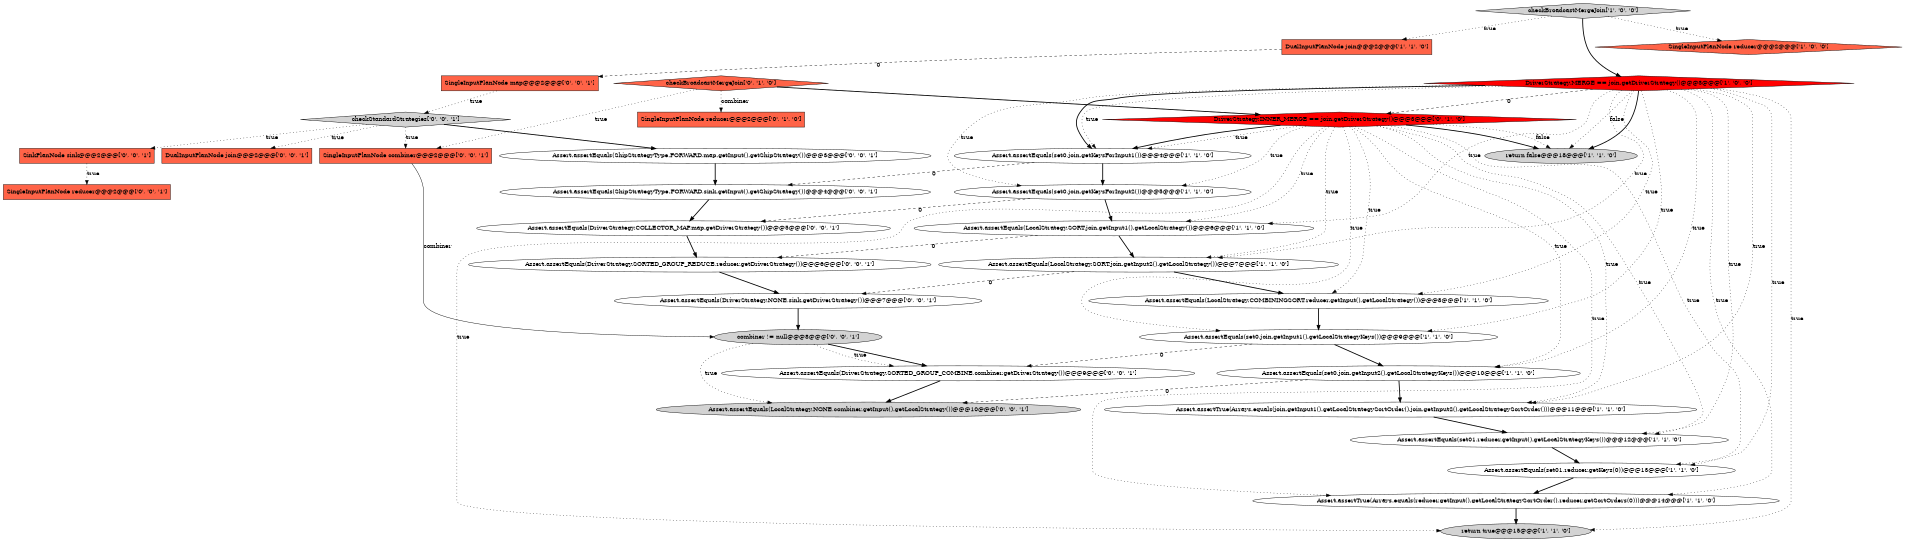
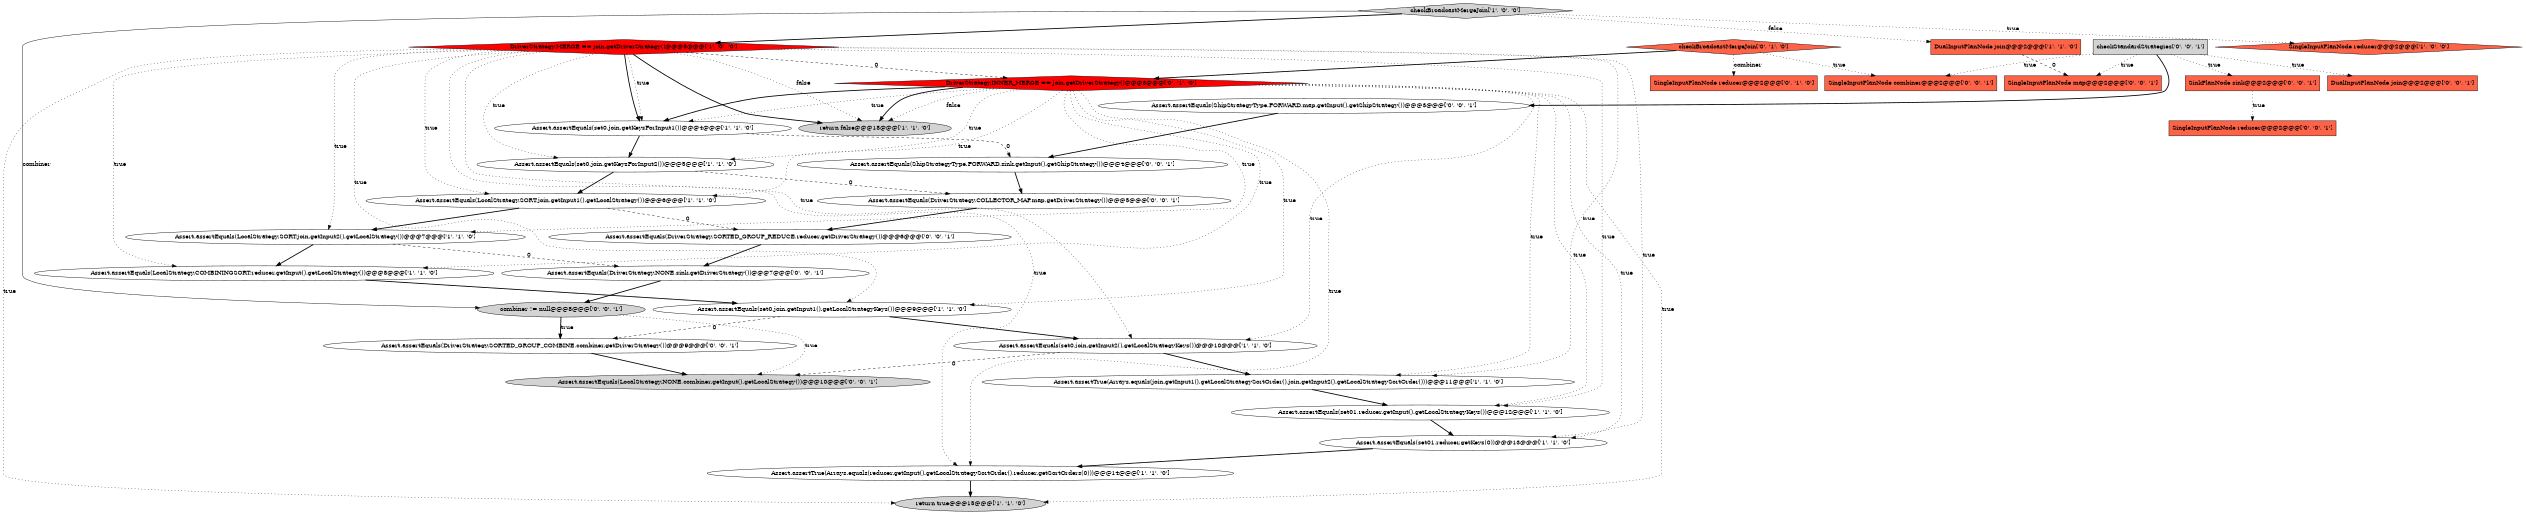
  digraph {
    node [fillcolor=white shape=ellipse style=filled]
    edge [style=dotted]
-   n1 [fillcolor=lightgray label="checkStandardStrategies['0', '0', '1']" shape=diamond]
+   n1 [fillcolor=lightgray label="checkStandardStrategies['0', '0', '1']" shape=box]
    n2 [fillcolor=tomato label="SingleInputPlanNode map@@@2@@@['0', '0', '1']" shape=box]
    n3 [fillcolor=tomato label="SinkPlanNode sink@@@2@@@['0', '0', '1']" shape=box]
    n4 [fillcolor=tomato label="DualInputPlanNode join@@@2@@@['0', '0', '1']" shape=box]
    n5 [fillcolor=tomato label="SingleInputPlanNode combiner@@@2@@@['0', '0', '1']" shape=box]
    n6 [label="Assert.assertEquals(ShipStrategyType.FORWARD,map.getInput().getShipStrategy())@@@3@@@['0', '0', '1']"]
    n7 [fillcolor=tomato label="SingleInputPlanNode reducer@@@2@@@['0', '0', '1']" shape=box]
    n8 [fillcolor=lightgray label="combiner != null@@@8@@@['0', '0', '1']"]
    n9 [label="Assert.assertEquals(ShipStrategyType.FORWARD,sink.getInput().getShipStrategy())@@@4@@@['0', '0', '1']"]
    n10 [fillcolor=tomato label="checkBroadcastMergeJoin['0', '1', '0']" shape=diamond]
    n11 [fillcolor=tomato label="SingleInputPlanNode reducer@@@2@@@['0', '1', '0']" shape=box]
    n12 [fillcolor=red label="DriverStrategy.INNER_MERGE == join.getDriverStrategy()@@@3@@@['0', '1', '0']" shape=diamond]
    n13 [fillcolor=tomato label="DualInputPlanNode join@@@2@@@['1', '1', '0']" shape=box]
    n14 [label="Assert.assertEquals(set0,join.getInput1().getLocalStrategyKeys())@@@9@@@['1', '1', '0']"]
    n15 [label="Assert.assertEquals(set0,join.getInput2().getLocalStrategyKeys())@@@10@@@['1', '1', '0']"]
    n16 [label="Assert.assertTrue(Arrays.equals(join.getInput1().getLocalStrategySortOrder(),join.getInput2().getLocalStrategySortOrder()))@@@11@@@['1', '1', '0']"]
    n17 [label="Assert.assertEquals(set01,reducer.getInput().getLocalStrategyKeys())@@@12@@@['1', '1', '0']"]
    n18 [label="Assert.assertEquals(set0,join.getKeysForInput2())@@@5@@@['1', '1', '0']"]
    n19 [label="Assert.assertEquals(LocalStrategy.SORT,join.getInput1().getLocalStrategy())@@@6@@@['1', '1', '0']"]
    n20 [label="Assert.assertEquals(LocalStrategy.SORT,join.getInput2().getLocalStrategy())@@@7@@@['1', '1', '0']"]
    n21 [label="Assert.assertEquals(LocalStrategy.COMBININGSORT,reducer.getInput().getLocalStrategy())@@@8@@@['1', '1', '0']"]
    n22 [fillcolor=lightgray label="return false@@@18@@@['1', '1', '0']"]
    n23 [fillcolor=lightgray label="return true@@@15@@@['1', '1', '0']"]
    n24 [label="Assert.assertEquals(set0,join.getKeysForInput1())@@@4@@@['1', '1', '0']"]
    n25 [label="Assert.assertTrue(Arrays.equals(reducer.getInput().getLocalStrategySortOrder(),reducer.getSortOrders(0)))@@@14@@@['1', '1', '0']"]
    n26 [label="Assert.assertEquals(set01,reducer.getKeys(0))@@@13@@@['1', '1', '0']"]
    n27 [label="Assert.assertEquals(DriverStrategy.COLLECTOR_MAP,map.getDriverStrategy())@@@5@@@['0', '0', '1']"]
    n28 [label="Assert.assertEquals(DriverStrategy.SORTED_GROUP_REDUCE,reducer.getDriverStrategy())@@@6@@@['0', '0', '1']"]
    n29 [label="Assert.assertEquals(DriverStrategy.SORTED_GROUP_COMBINE,combiner.getDriverStrategy())@@@9@@@['0', '0', '1']"]
    n30 [fillcolor=lightgray label="Assert.assertEquals(LocalStrategy.NONE,combiner.getInput().getLocalStrategy())@@@10@@@['0', '0', '1']"]
    n31 [label="Assert.assertEquals(DriverStrategy.NONE,sink.getDriverStrategy())@@@7@@@['0', '0', '1']"]
    n32 [fillcolor=lightgray label="checkBroadcastMergeJoin['1', '0', '0']" shape=diamond]
    n33 [fillcolor=tomato label="SingleInputPlanNode reducer@@@2@@@['1', '0', '0']" shape=diamond]
    n34 [fillcolor=red label="DriverStrategy.MERGE == join.getDriverStrategy()@@@3@@@['1', '0', '0']" shape=diamond]
-   n2 -> n1 [label=true]
+   n1 -> n2 [label=true]
    n1 -> n3 [label=true]
    n1 -> n4 [label=true]
    n1 -> n5 [label=true]
    n1 -> n6 [style=bold]
    n3 -> n7 [label=true]
-   n5 -> n8 [label=combiner style=solid]
+   n32 -> n8 [label=combiner style=solid]
    n6 -> n9 [style=bold]
    n8 -> n29 [style=bold]
    n8 -> n29 [label=true]
    n8 -> n30 [label=true]
    n9 -> n27 [style=bold]
    n10 -> n5 [label=true]
    n10 -> n11 [label=combiner]
    n10 -> n12 [style=bold]
    n12 -> n14 [label=true]
    n12 -> n15 [label=true]
    n12 -> n16 [label=true]
    n12 -> n17 [label=true]
    n12 -> n18 [label=true]
    n12 -> n19 [label=true]
    n12 -> n20 [label=true]
    n12 -> n21 [label=true]
    n12 -> n22 [label=false]
    n12 -> n22 [style=bold]
    n12 -> n23 [label=true]
    n12 -> n24 [style=bold]
    n12 -> n24 [label=true]
    n12 -> n25 [label=true]
    n12 -> n26 [label=true]
    n13 -> n2 [label=0 style=dashed]
    n14 -> n15 [style=bold]
    n14 -> n29 [label=0 style=dashed]
    n15 -> n16 [style=bold]
    n15 -> n30 [label=0 style=dashed]
    n16 -> n17 [style=bold]
    n17 -> n26 [style=bold]
    n18 -> n19 [style=bold]
    n18 -> n27 [label=0 style=dashed]
    n19 -> n20 [style=bold]
    n19 -> n28 [label=0 style=dashed]
    n20 -> n21 [style=bold]
    n20 -> n31 [label=0 style=dashed]
    n21 -> n14 [style=bold]
    n24 -> n9 [label=0 style=dashed]
    n24 -> n18 [style=bold]
    n25 -> n23 [style=bold]
    n26 -> n25 [style=bold]
    n27 -> n28 [style=bold]
    n28 -> n31 [style=bold]
    n29 -> n30 [style=bold]
    n31 -> n8 [style=bold]
-   n32 -> n13 [label=true]
+   n32 -> n13 [label=false]
    n32 -> n33 [label=true]
    n32 -> n34 [style=bold]
    n34 -> n12 [label=0 style=dashed]
    n34 -> n14 [label=true]
    n34 -> n15 [label=true]
    n34 -> n16 [label=true]
    n34 -> n17 [label=true]
    n34 -> n18 [label=true]
    n34 -> n19 [label=true]
    n34 -> n20 [label=true]
    n34 -> n21 [label=true]
    n34 -> n22 [label=false]
    n34 -> n22 [style=bold]
    n34 -> n23 [label=true]
    n34 -> n24 [label=true]
    n34 -> n24 [style=bold]
    n34 -> n25 [label=true]
    n34 -> n26 [label=true]
  }
